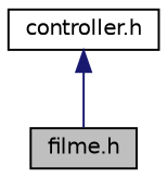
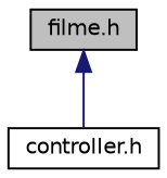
  digraph {
    node [color=black fontname=Helvetica fontsize=10 shape=record style=filled]
    n1 [fillcolor=grey75 fontcolor=black height=0.2 label="filme.h" width=0.4]
    n2 [fillcolor=white height=0.2 label="controller.h" width=0.4]
-   n2 -> n1 [color=midnightblue dir=back fontname=Helvetica fontsize=10 labelfontname=Helvetica labelfontsize=10 style=solid]
+   n1 -> n2 [color=midnightblue dir=back fontname=Helvetica fontsize=10 labelfontname=Helvetica labelfontsize=10 style=solid]
  }
